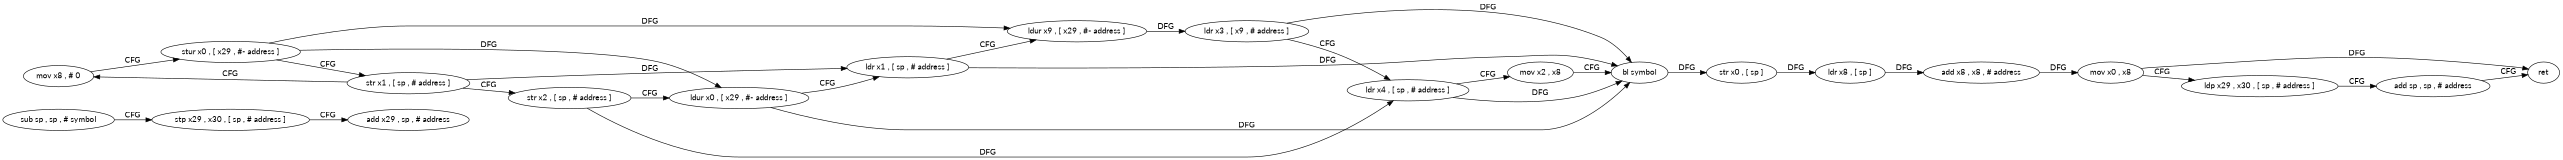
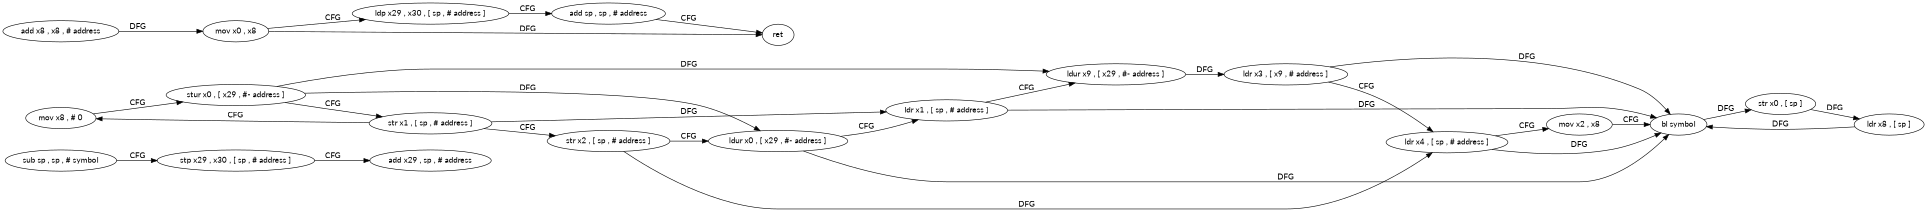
  digraph {
    fontname=Lato
    rankdir=LR
    node [fontname=Lato]
    edge [fontname=Lato]
    n1 [label="sub sp , sp , # symbol"]
    n2 [label="stp x29 , x30 , [ sp , # address ]"]
    n3 [label="add x29 , sp , # address"]
    n4 [label="mov x8 , # 0"]
    n5 [label="stur x0 , [ x29 , #- address ]"]
    n6 [label="str x1 , [ sp , # address ]"]
    n7 [label="ldur x0 , [ x29 , #- address ]"]
    n8 [label="ldur x9 , [ x29 , #- address ]"]
    n9 [label="str x2 , [ sp , # address ]"]
    n10 [label="ldr x1 , [ sp , # address ]"]
    n11 [label="bl symbol"]
    n12 [label="ldr x3 , [ x9 , # address ]"]
    n13 [label="ldr x4 , [ sp , # address ]"]
    n14 [label="mov x2 , x8"]
    n15 [label="str x0 , [ sp ]"]
    n16 [label="ldr x8 , [ sp ]"]
    n17 [label="add x8 , x8 , # address"]
    n18 [label="mov x0 , x8"]
    n19 [label="ldp x29 , x30 , [ sp , # address ]"]
    n20 [label=ret]
    n21 [label="add sp , sp , # address"]
    n1 -> n2 [label=CFG]
    n2 -> n3 [label=CFG]
    n4 -> n5 [label=CFG]
    n5 -> n6 [label=CFG]
    n5 -> n7 [label=DFG]
    n5 -> n8 [label=DFG]
    n6 -> n4 [label=CFG]
    n6 -> n9 [label=CFG]
    n6 -> n10 [label=DFG]
    n7 -> n10 [label=CFG]
    n7 -> n11 [label=DFG]
    n8 -> n12 [label=DFG]
    n9 -> n7 [label=CFG]
    n9 -> n13 [label=DFG]
    n10 -> n8 [label=CFG]
    n10 -> n11 [label=DFG]
    n11 -> n15 [label=DFG]
    n12 -> n11 [label=DFG]
    n12 -> n13 [label=CFG]
    n13 -> n11 [label=DFG]
    n13 -> n14 [label=CFG]
    n14 -> n11 [label=CFG]
    n15 -> n16 [label=DFG]
-   n16 -> n17 [label=DFG]
+   n16 -> n11 [label=DFG]
    n17 -> n18 [label=DFG]
    n18 -> n19 [label=CFG]
    n18 -> n20 [label=DFG]
    n19 -> n21 [label=CFG]
    n21 -> n20 [label=CFG]
  }
